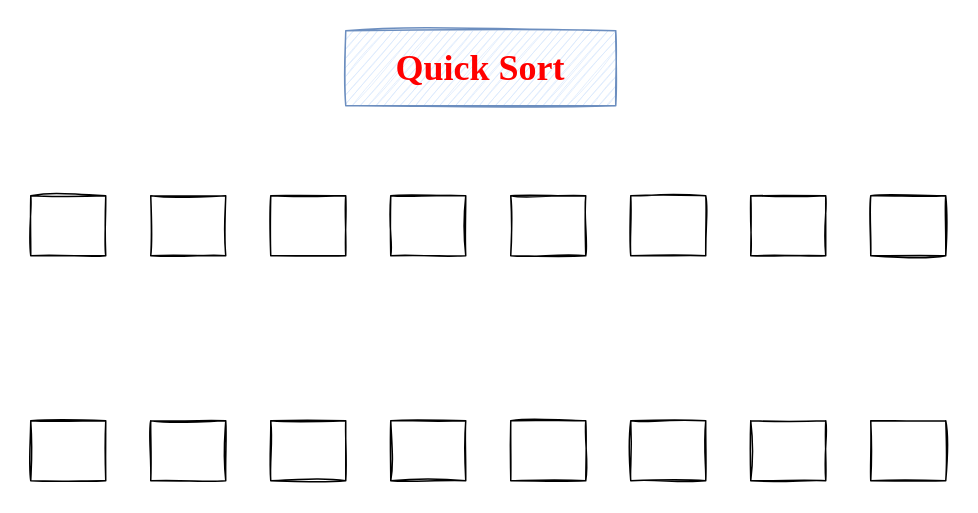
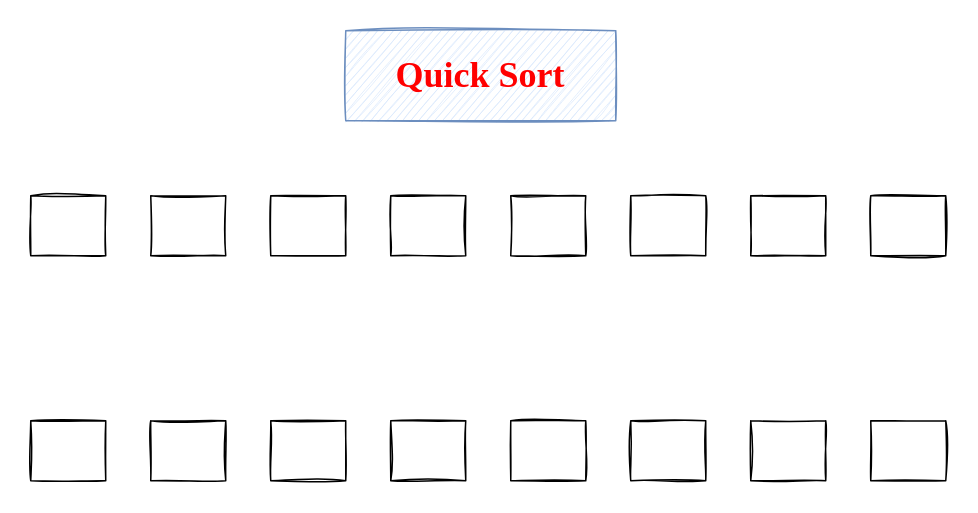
  <mxCell id="0" />
  <mxCell id="1" parent="0" />
  <mxCell id="2" value="" style="rounded=0;whiteSpace=wrap;html=1;sketch=1;" vertex="1" parent="1"><mxGeometry x="20" y="130" width="50" height="40" as="geometry" /></mxCell>
  <mxCell id="3" value="" style="rounded=0;whiteSpace=wrap;html=1;sketch=1;" vertex="1" parent="1"><mxGeometry x="100" y="130" width="50" height="40" as="geometry" /></mxCell>
  <mxCell id="4" value="" style="rounded=0;whiteSpace=wrap;html=1;sketch=1;" vertex="1" parent="1"><mxGeometry x="180" y="130" width="50" height="40" as="geometry" /></mxCell>
  <mxCell id="5" value="" style="rounded=0;whiteSpace=wrap;html=1;sketch=1;" vertex="1" parent="1"><mxGeometry x="260" y="130" width="50" height="40" as="geometry" /></mxCell>
  <mxCell id="6" value="" style="rounded=0;whiteSpace=wrap;html=1;sketch=1;" vertex="1" parent="1"><mxGeometry x="340" y="130" width="50" height="40" as="geometry" /></mxCell>
  <mxCell id="7" value="" style="rounded=0;whiteSpace=wrap;html=1;sketch=1;" vertex="1" parent="1"><mxGeometry x="420" y="130" width="50" height="40" as="geometry" /></mxCell>
  <mxCell id="8" value="" style="rounded=0;whiteSpace=wrap;html=1;sketch=1;" vertex="1" parent="1"><mxGeometry x="500" y="130" width="50" height="40" as="geometry" /></mxCell>
  <mxCell id="9" value="" style="rounded=0;whiteSpace=wrap;html=1;sketch=1;" vertex="1" parent="1"><mxGeometry x="580" y="130" width="50" height="40" as="geometry" /></mxCell>
  <mxCell id="10" value="" style="rounded=0;whiteSpace=wrap;html=1;sketch=1;" vertex="1" parent="1"><mxGeometry x="20" y="280" width="50" height="40" as="geometry" /></mxCell>
  <mxCell id="11" value="" style="rounded=0;whiteSpace=wrap;html=1;sketch=1;" vertex="1" parent="1"><mxGeometry x="100" y="280" width="50" height="40" as="geometry" /></mxCell>
  <mxCell id="12" value="" style="rounded=0;whiteSpace=wrap;html=1;sketch=1;" vertex="1" parent="1"><mxGeometry x="180" y="280" width="50" height="40" as="geometry" /></mxCell>
  <mxCell id="13" value="" style="rounded=0;whiteSpace=wrap;html=1;sketch=1;" vertex="1" parent="1"><mxGeometry x="260" y="280" width="50" height="40" as="geometry" /></mxCell>
  <mxCell id="14" value="" style="rounded=0;whiteSpace=wrap;html=1;sketch=1;" vertex="1" parent="1"><mxGeometry x="340" y="280" width="50" height="40" as="geometry" /></mxCell>
  <mxCell id="15" value="" style="rounded=0;whiteSpace=wrap;html=1;sketch=1;" vertex="1" parent="1"><mxGeometry x="420" y="280" width="50" height="40" as="geometry" /></mxCell>
  <mxCell id="16" value="" style="rounded=0;whiteSpace=wrap;html=1;sketch=1;" vertex="1" parent="1"><mxGeometry x="500" y="280" width="50" height="40" as="geometry" /></mxCell>
  <mxCell id="17" value="" style="rounded=0;whiteSpace=wrap;html=1;sketch=1;" vertex="1" parent="1"><mxGeometry x="580" y="280" width="50" height="40" as="geometry" /></mxCell>
- <mxCell id="18" value="&lt;h1&gt;&lt;font style=&quot;font-size: 24px&quot; color=&quot;#ff0000&quot; face=&quot;中国式手写风&quot;&gt;Quick Sort&lt;/font&gt;&lt;/h1&gt;" style="text;html=1;strokeColor=#6c8ebf;fillColor=#dae8fc;align=center;verticalAlign=middle;whiteSpace=wrap;rounded=0;sketch=1;" vertex="1" parent="1"><mxGeometry x="230" y="20" width="180" height="50" as="geometry" /></mxCell>
+ <mxCell id="18" value="&lt;h1&gt;&lt;font style=&quot;font-size: 24px&quot; color=&quot;#ff0000&quot; face=&quot;中国式手写风&quot;&gt;Quick Sort&lt;/font&gt;&lt;/h1&gt;" style="text;html=1;strokeColor=#6c8ebf;fillColor=#dae8fc;align=center;verticalAlign=middle;whiteSpace=wrap;rounded=0;sketch=1;" vertex="1" parent="1"><mxGeometry x="230" y="20" width="180" height="60" as="geometry" /></mxCell>
